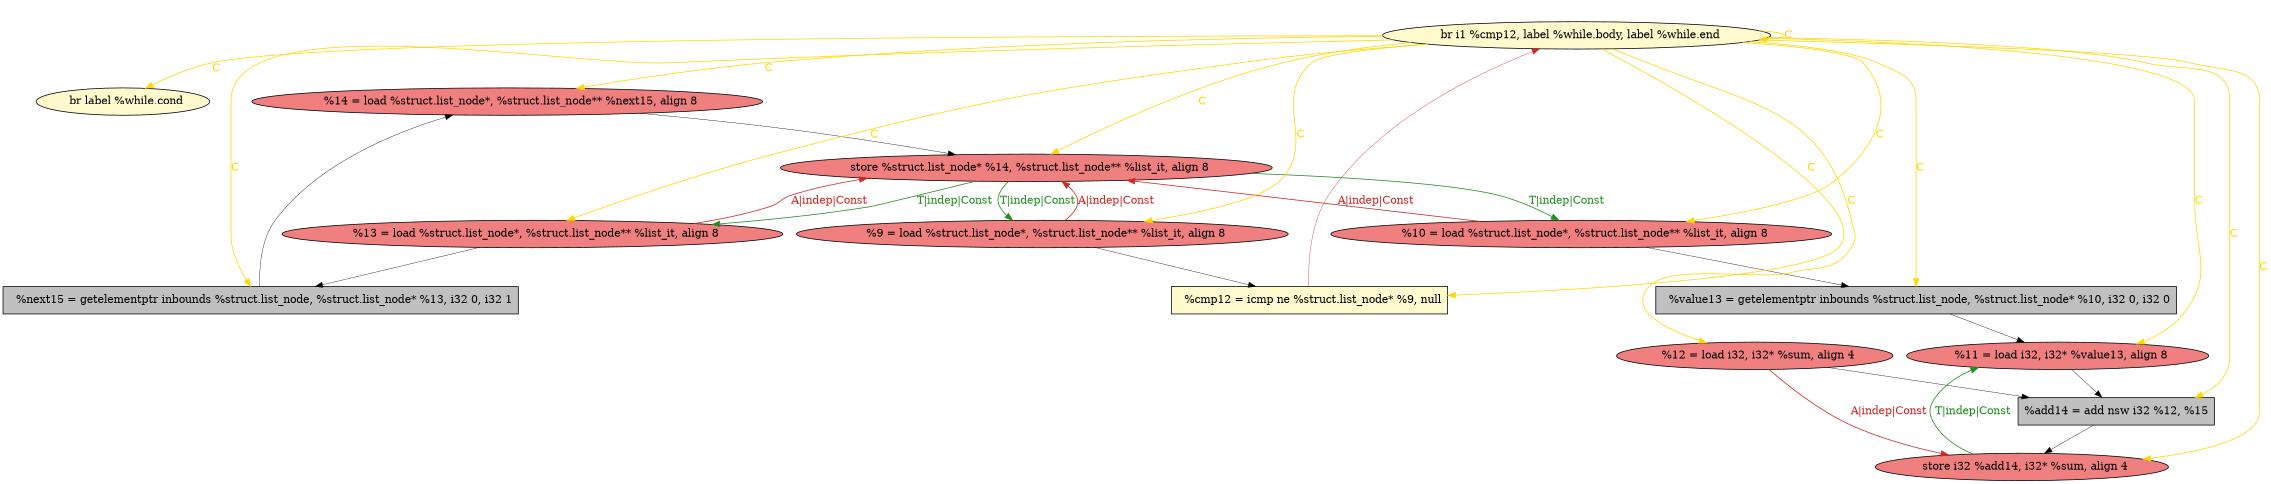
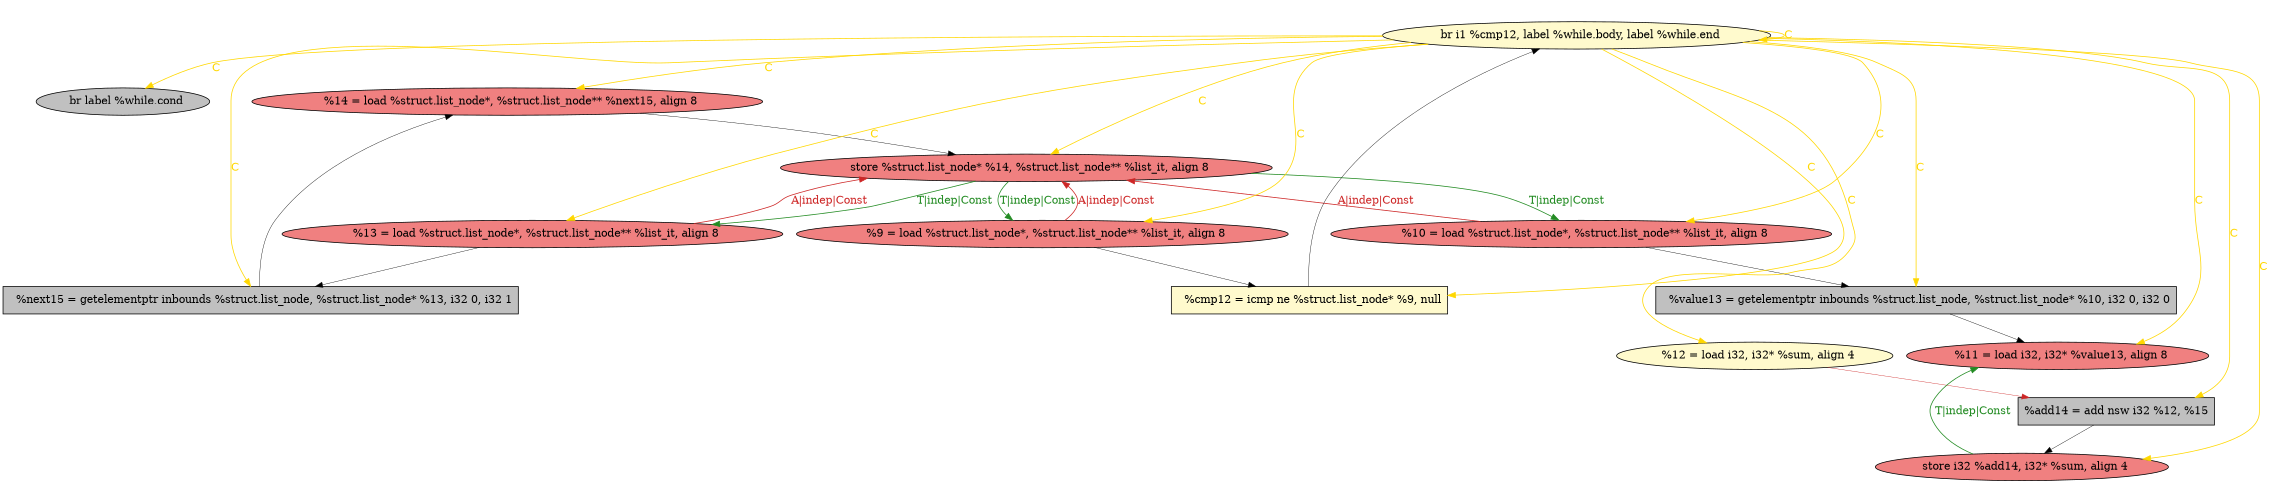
  digraph {
    node [fillcolor=lightcoral shape=ellipse style=filled]
    edge [color=gold fontcolor=gold penwidth=1.0 style=solid]
-   n1 [fillcolor=lemonchiffon label="  br label %while.cond"]
+   n1 [fillcolor=grey label="  br label %while.cond"]
    n2 [label="  %14 = load %struct.list_node*, %struct.list_node** %next15, align 8"]
    n3 [label="  store %struct.list_node* %14, %struct.list_node** %list_it, align 8"]
    n4 [label="  %10 = load %struct.list_node*, %struct.list_node** %list_it, align 8"]
    n5 [label="  %13 = load %struct.list_node*, %struct.list_node** %list_it, align 8"]
    n6 [label="  %9 = load %struct.list_node*, %struct.list_node** %list_it, align 8"]
-   n7 [label="  %12 = load i32, i32* %sum, align 4"]
+   n7 [fillcolor=lemonchiffon label="  %12 = load i32, i32* %sum, align 4"]
    n8 [fillcolor=grey label="%add14 = add nsw i32 %12, %15" shape=rectangle]
    n9 [label="  store i32 %add14, i32* %sum, align 4"]
    n10 [label="  %11 = load i32, i32* %value13, align 8"]
    n11 [fillcolor=lemonchiffon label="  %cmp12 = icmp ne %struct.list_node* %9, null" shape=rectangle]
    n12 [fillcolor=lemonchiffon label="  br i1 %cmp12, label %while.body, label %while.end"]
    n13 [fillcolor=grey label="  %next15 = getelementptr inbounds %struct.list_node, %struct.list_node* %13, i32 0, i32 1" shape=rectangle]
    n14 [fillcolor=grey label="  %value13 = getelementptr inbounds %struct.list_node, %struct.list_node* %10, i32 0, i32 0" shape=rectangle]
    n2 -> n3 [color=black fontcolor=black penwidth=0.5]
    n3 -> n4 [color=forestgreen fontcolor=forestgreen label="T|indep|Const"]
    n3 -> n5 [color=forestgreen fontcolor=forestgreen label="T|indep|Const"]
    n3 -> n6 [color=forestgreen fontcolor=forestgreen label="T|indep|Const"]
    n4 -> n3 [color=firebrick3 fontcolor=firebrick3 label="A|indep|Const"]
    n4 -> n14 [color=black fontcolor=black penwidth=0.5]
    n5 -> n3 [color=firebrick3 fontcolor=firebrick3 label="A|indep|Const"]
    n5 -> n13 [color=black fontcolor=black penwidth=0.5]
    n6 -> n3 [color=firebrick3 fontcolor=firebrick3 label="A|indep|Const"]
    n6 -> n11 [color=black fontcolor=black penwidth=0.5]
-   n7 -> n8 [color=black fontcolor=black penwidth=0.5]
-   n7 -> n9 [color=firebrick3 fontcolor=firebrick3 label="A|indep|Const"]
+   n7 -> n8 [color=firebrick3 fontcolor=black penwidth=0.5]
    n8 -> n9 [color=black fontcolor=black penwidth=0.5]
    n9 -> n10 [color=forestgreen fontcolor=forestgreen label="T|indep|Const"]
-   n10 -> n8 [color=black fontcolor=black penwidth=0.5]
-   n11 -> n12 [color=firebrick3 fontcolor=black penwidth=0.5]
+   n11 -> n12 [color=black fontcolor=black penwidth=0.5]
    n12 -> n1 [label=C]
    n12 -> n2 [label=C]
    n12 -> n3 [label=C]
    n12 -> n4 [label=C]
    n12 -> n5 [label=C]
    n12 -> n6 [label=C]
    n12 -> n7 [label=C]
    n12 -> n8 [label=C]
    n12 -> n9 [label=C]
    n12 -> n10 [label=C]
    n12 -> n11 [label=C]
    n12 -> n12 [label=C]
    n12 -> n13 [label=C]
    n12 -> n14 [label=C]
    n13 -> n2 [color=black fontcolor=black penwidth=0.5]
    n14 -> n10 [color=black fontcolor=black penwidth=0.5]
  }
